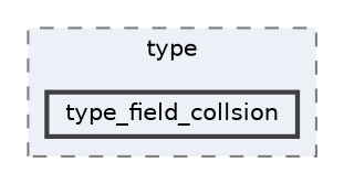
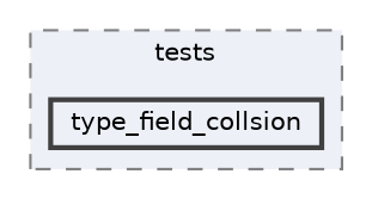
  digraph {
    compound=true
    rankdir=LR
    n1 [color=grey25 fillcolor="#edf0f7" fontname=Helvetica fontsize=10 height=0.2 label=type_field_collsion shape=box style="filled,bold" width=0.4]
    subgraph cluster_1 {
      bgcolor="#edf0f7"
      fontname=Helvetica
      fontsize=10
-     label=type
+     label=tests
      pencolor=grey50
      style="filled,dashed"
      n1
    }
  }
